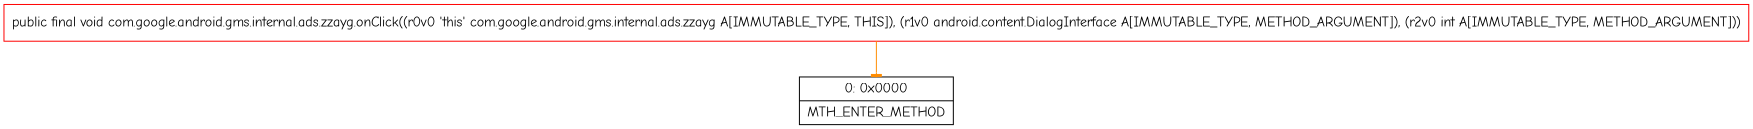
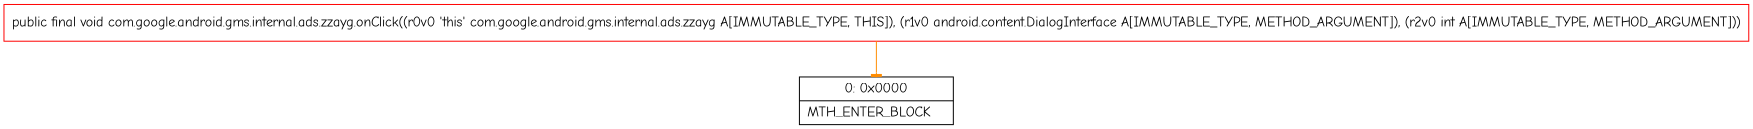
  digraph {
    fontname="Comic Neue"
    node [shape=record fontname="Comic Neue"]
-   n1 [color=black label="{0\:\ 0x0000|MTH_ENTER_METHOD\l}"]
+   n1 [color=black label="{0\:\ 0x0000|MTH_ENTER_BLOCK\l}"]
    n2 [label="{public final void com.google.android.gms.internal.ads.zzayg.onClick((r0v0 'this' com.google.android.gms.internal.ads.zzayg A[IMMUTABLE_TYPE, THIS]), (r1v0 android.content.DialogInterface A[IMMUTABLE_TYPE, METHOD_ARGUMENT]), (r2v0 int A[IMMUTABLE_TYPE, METHOD_ARGUMENT])) }" color=red]
    subgraph cluster_1 {
      label="R(0)"
    }
    n2 -> n1 [color=darkorange arrowhead=tee fontname="Comic Neue"]
  }
